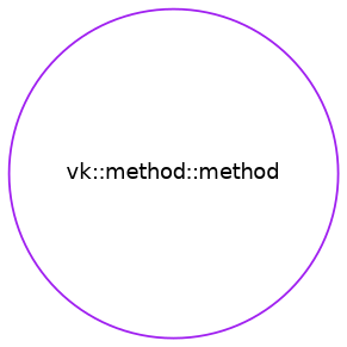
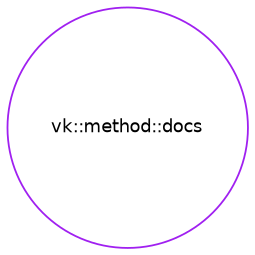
  digraph {
    rankdir=LR
-   n1 [color=purple fillcolor=white fontname=Helvetica fontsize=10 height=0.2 label="vk::method::method" shape=circle style=filled width=0.4]
+   n1 [color=purple fillcolor=white fontname=Helvetica fontsize=10 height=0.2 label="vk::method::docs" shape=circle style=filled width=0.4]
  }
